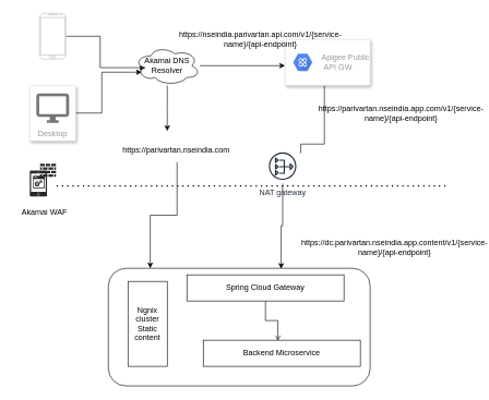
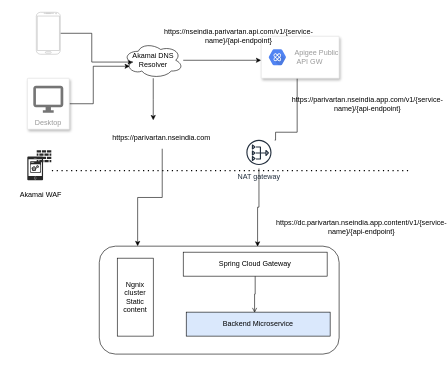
  <mxCell id="0" />
  <mxCell id="1" parent="0" />
  <mxCell id="2" style="edgeStyle=orthogonalEdgeStyle;rounded=0;orthogonalLoop=1;jettySize=auto;html=1;" edge="1" parent="1" source="3"><mxGeometry relative="1" as="geometry"><mxPoint x="216" y="110" as="targetPoint" /><Array as="points"><mxPoint x="155" y="173" /><mxPoint x="155" y="110" /></Array></mxGeometry></mxCell>
  <mxCell id="3" value="Desktop" style="strokeColor=#dddddd;shadow=1;strokeWidth=1;rounded=1;absoluteArcSize=1;arcSize=2;labelPosition=center;verticalLabelPosition=middle;align=center;verticalAlign=bottom;spacingLeft=0;fontColor=#999999;fontSize=12;whiteSpace=wrap;spacingBottom=2;" vertex="1" parent="1"><mxGeometry x="45" y="130" width="70" height="85" as="geometry" /></mxCell>
  <mxCell id="4" value="" style="dashed=0;connectable=0;html=1;fillColor=#757575;strokeColor=none;shape=mxgraph.gcp2.desktop;part=1;" vertex="1" parent="3"><mxGeometry x="0.5" width="50" height="45" relative="1" as="geometry"><mxPoint x="-25" y="12.5" as="offset" /></mxGeometry></mxCell>
  <mxCell id="5" style="edgeStyle=orthogonalEdgeStyle;rounded=0;orthogonalLoop=1;jettySize=auto;html=1;entryX=0.16;entryY=0.55;entryDx=0;entryDy=0;entryPerimeter=0;" edge="1" parent="1" source="6" target="9"><mxGeometry relative="1" as="geometry" /></mxCell>
  <mxCell id="6" value="" style="verticalLabelPosition=bottom;verticalAlign=top;html=1;shadow=0;dashed=0;strokeWidth=1;shape=mxgraph.android.phone2;strokeColor=#c0c0c0;" vertex="1" parent="1"><mxGeometry x="60" y="20" width="40" height="70" as="geometry" /></mxCell>
  <mxCell id="7" style="edgeStyle=orthogonalEdgeStyle;rounded=0;orthogonalLoop=1;jettySize=auto;html=1;entryX=0.16;entryY=0;entryDx=0;entryDy=0;entryPerimeter=0;" edge="1" parent="1" source="26" target="14"><mxGeometry relative="1" as="geometry"><mxPoint x="255" y="257" as="targetPoint" /></mxGeometry></mxCell>
  <mxCell id="8" style="edgeStyle=orthogonalEdgeStyle;rounded=0;orthogonalLoop=1;jettySize=auto;html=1;" edge="1" parent="1" source="9"><mxGeometry relative="1" as="geometry"><mxPoint x="435" y="100" as="targetPoint" /></mxGeometry></mxCell>
  <mxCell id="9" value="Akamai DNS Resolver" style="ellipse;shape=cloud;whiteSpace=wrap;html=1;align=center;" vertex="1" parent="1"><mxGeometry x="205" y="70" width="100" height="60" as="geometry" /></mxCell>
  <mxCell id="10" style="edgeStyle=orthogonalEdgeStyle;rounded=0;orthogonalLoop=1;jettySize=auto;html=1;entryX=0.567;entryY=0.108;entryDx=0;entryDy=0;entryPerimeter=0;" edge="1" parent="1" source="11" target="24"><mxGeometry relative="1" as="geometry"><mxPoint x="365" y="260" as="targetPoint" /><Array as="points"><mxPoint x="495" y="220" /><mxPoint x="459" y="220" /></Array></mxGeometry></mxCell>
  <mxCell id="11" value="" style="strokeColor=#dddddd;shadow=1;strokeWidth=1;rounded=1;absoluteArcSize=1;arcSize=2;" vertex="1" parent="1"><mxGeometry x="435" y="60" width="130" height="70" as="geometry" /></mxCell>
  <mxCell id="12" value="Apigee Public&lt;br&gt;&amp;nbsp;API GW" style="dashed=0;connectable=0;html=1;fillColor=#5184F3;strokeColor=none;shape=mxgraph.gcp2.hexIcon;prIcon=apigee_api_platform;part=1;labelPosition=right;verticalLabelPosition=middle;align=left;verticalAlign=middle;spacingLeft=5;fontColor=#999999;fontSize=12;" vertex="1" parent="11"><mxGeometry y="0.5" width="44" height="39" relative="1" as="geometry"><mxPoint x="5" y="-19.5" as="offset" /></mxGeometry></mxCell>
  <mxCell id="13" style="edgeStyle=orthogonalEdgeStyle;rounded=0;orthogonalLoop=1;jettySize=auto;html=1;entryX=0.66;entryY=0.004;entryDx=0;entryDy=0;entryPerimeter=0;" edge="1" parent="1" source="24" target="14"><mxGeometry relative="1" as="geometry"><mxPoint x="365" y="300" as="sourcePoint" /></mxGeometry></mxCell>
  <mxCell id="14" value="" style="rounded=1;whiteSpace=wrap;html=1;" vertex="1" parent="1"><mxGeometry x="165" y="410" width="400" height="180" as="geometry" /></mxCell>
  <mxCell id="15" style="edgeStyle=orthogonalEdgeStyle;rounded=0;orthogonalLoop=1;jettySize=auto;html=1;entryX=0.475;entryY=0.025;entryDx=0;entryDy=0;entryPerimeter=0;endArrow=open;" edge="1" parent="1" source="16" target="17"><mxGeometry relative="1" as="geometry" /></mxCell>
- <mxCell id="16" value="Spring Cloud Gateway" style="rounded=0;whiteSpace=wrap;html=1;" vertex="1" parent="1"><mxGeometry x="285" y="420" width="240" height="40" as="geometry" /></mxCell>
- <mxCell id="17" value="Backend Microservice" style="rounded=0;whiteSpace=wrap;html=1;" vertex="1" parent="1"><mxGeometry x="310" y="520" width="240" height="40" as="geometry" /></mxCell>
+ <mxCell id="16" value="Spring Cloud Gateway" style="rounded=0;whiteSpace=wrap;html=1;" vertex="1" parent="1"><mxGeometry x="305" y="420" width="240" height="40" as="geometry" /></mxCell>
+ <mxCell id="17" value="Backend Microservice" style="rounded=0;whiteSpace=wrap;html=1;fillColor=#dae8fc;" vertex="1" parent="1"><mxGeometry x="310" y="520" width="240" height="40" as="geometry" /></mxCell>
  <mxCell id="18" value="Ngnix cluster&lt;br&gt;Static content" style="rounded=0;whiteSpace=wrap;html=1;" vertex="1" parent="1"><mxGeometry x="195" y="430" width="60" height="130" as="geometry" /></mxCell>
  <mxCell id="19" value="https://parivartan.nseindia.app.com/v1/{service-name}/{api-endpoint}" style="text;html=1;strokeColor=none;fillColor=none;align=center;verticalAlign=middle;whiteSpace=wrap;rounded=0;" vertex="1" parent="1"><mxGeometry x="510" y="153.75" width="205" height="37.5" as="geometry" /></mxCell>
  <mxCell id="20" value="https://dc.parivartan.nseindia.app.content/v1/{service-name}/{api-endpoint}" style="text;html=1;strokeColor=none;fillColor=none;align=center;verticalAlign=middle;whiteSpace=wrap;rounded=0;" vertex="1" parent="1"><mxGeometry x="500" y="360" width="205" height="37.5" as="geometry" /></mxCell>
  <mxCell id="21" value="https://nseindia.parivartan.api.com/v1/{service-name}/{api-endpoint}" style="text;html=1;strokeColor=none;fillColor=none;align=center;verticalAlign=middle;whiteSpace=wrap;rounded=0;" vertex="1" parent="1"><mxGeometry x="295" y="40" width="205" height="37.5" as="geometry" /></mxCell>
  <mxCell id="22" value="" style="verticalLabelPosition=bottom;html=1;fillColor=#282828;strokeColor=none;verticalAlign=top;pointerEvents=1;align=center;shape=mxgraph.cisco_safe.security_icons.waf;" vertex="1" parent="1"><mxGeometry x="45" y="250" width="40" height="50" as="geometry" /></mxCell>
  <mxCell id="23" value="" style="endArrow=none;dashed=1;html=1;dashPattern=1 3;strokeWidth=2;exitX=1.025;exitY=0.68;exitDx=0;exitDy=0;exitPerimeter=0;" edge="1" parent="1" source="22"><mxGeometry width="50" height="50" relative="1" as="geometry"><mxPoint x="185" y="360" as="sourcePoint" /><mxPoint x="685" y="284" as="targetPoint" /></mxGeometry></mxCell>
  <mxCell id="24" value="NAT gateway" style="outlineConnect=0;fontColor=#232F3E;gradientColor=none;strokeColor=#232F3E;fillColor=#ffffff;dashed=0;verticalLabelPosition=bottom;verticalAlign=top;align=center;html=1;fontSize=12;fontStyle=0;aspect=fixed;shape=mxgraph.aws4.resourceIcon;resIcon=mxgraph.aws4.nat_gateway;" vertex="1" parent="1"><mxGeometry x="405" y="227.5" width="52.5" height="52.5" as="geometry" /></mxCell>
  <mxCell id="25" value="Akamai WAF" style="text;html=1;strokeColor=none;fillColor=none;align=center;verticalAlign=middle;whiteSpace=wrap;rounded=0;" vertex="1" parent="1"><mxGeometry x="20" y="313.75" width="95" height="20" as="geometry" /></mxCell>
  <mxCell id="26" value="https://parivartan.nseindia.com" style="text;html=1;strokeColor=none;fillColor=none;align=left;verticalAlign=middle;whiteSpace=wrap;rounded=0;" vertex="1" parent="1"><mxGeometry x="185" y="210" width="170" height="37.5" as="geometry" /></mxCell>
  <mxCell id="27" style="edgeStyle=orthogonalEdgeStyle;rounded=0;orthogonalLoop=1;jettySize=auto;html=1;" edge="1" parent="1" source="9"><mxGeometry relative="1" as="geometry"><mxPoint x="255" y="130" as="sourcePoint" /><mxPoint x="255" y="200" as="targetPoint" /></mxGeometry></mxCell>
